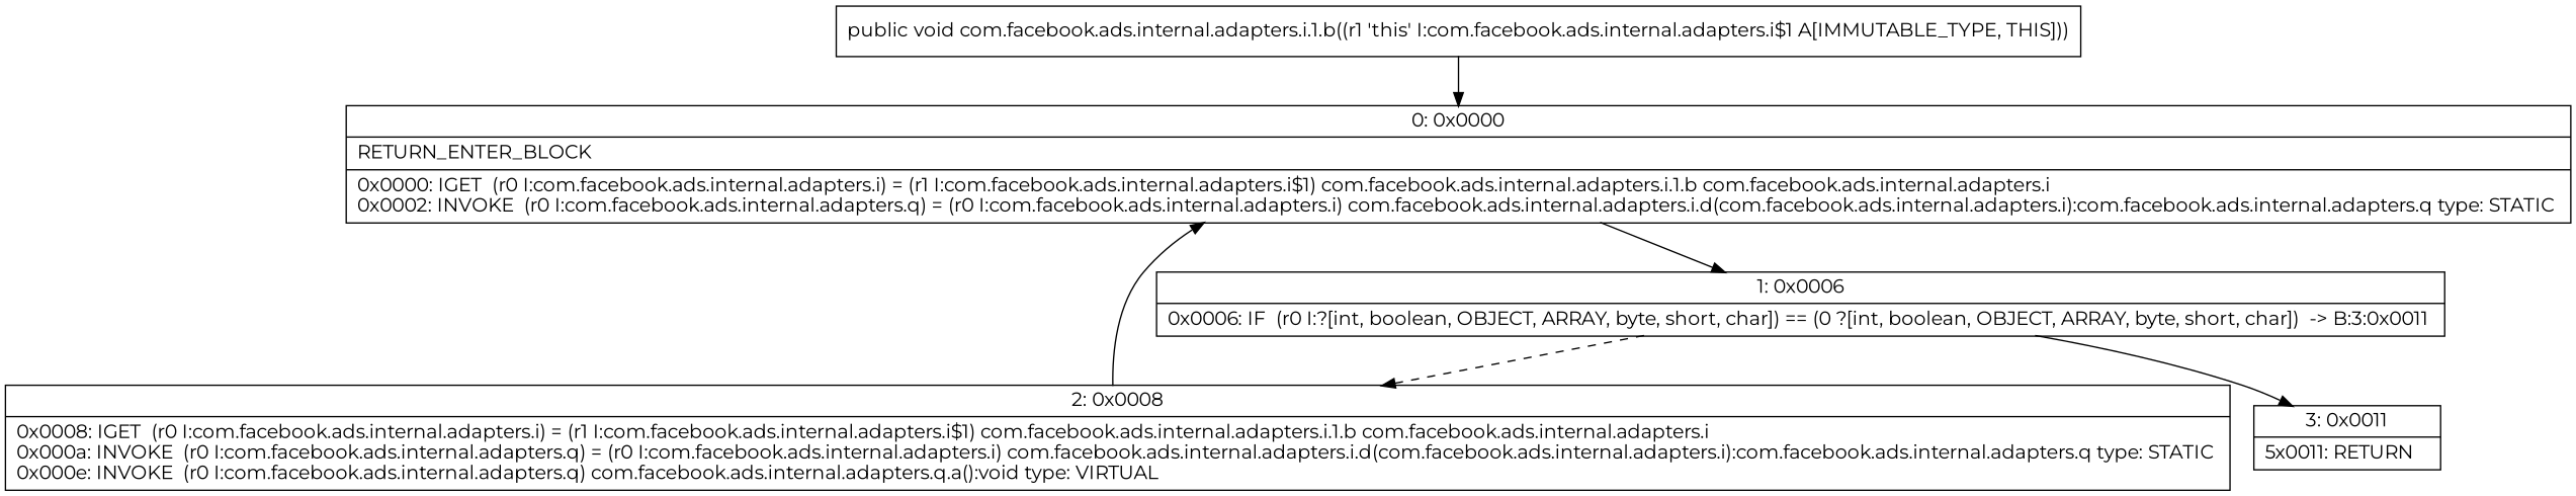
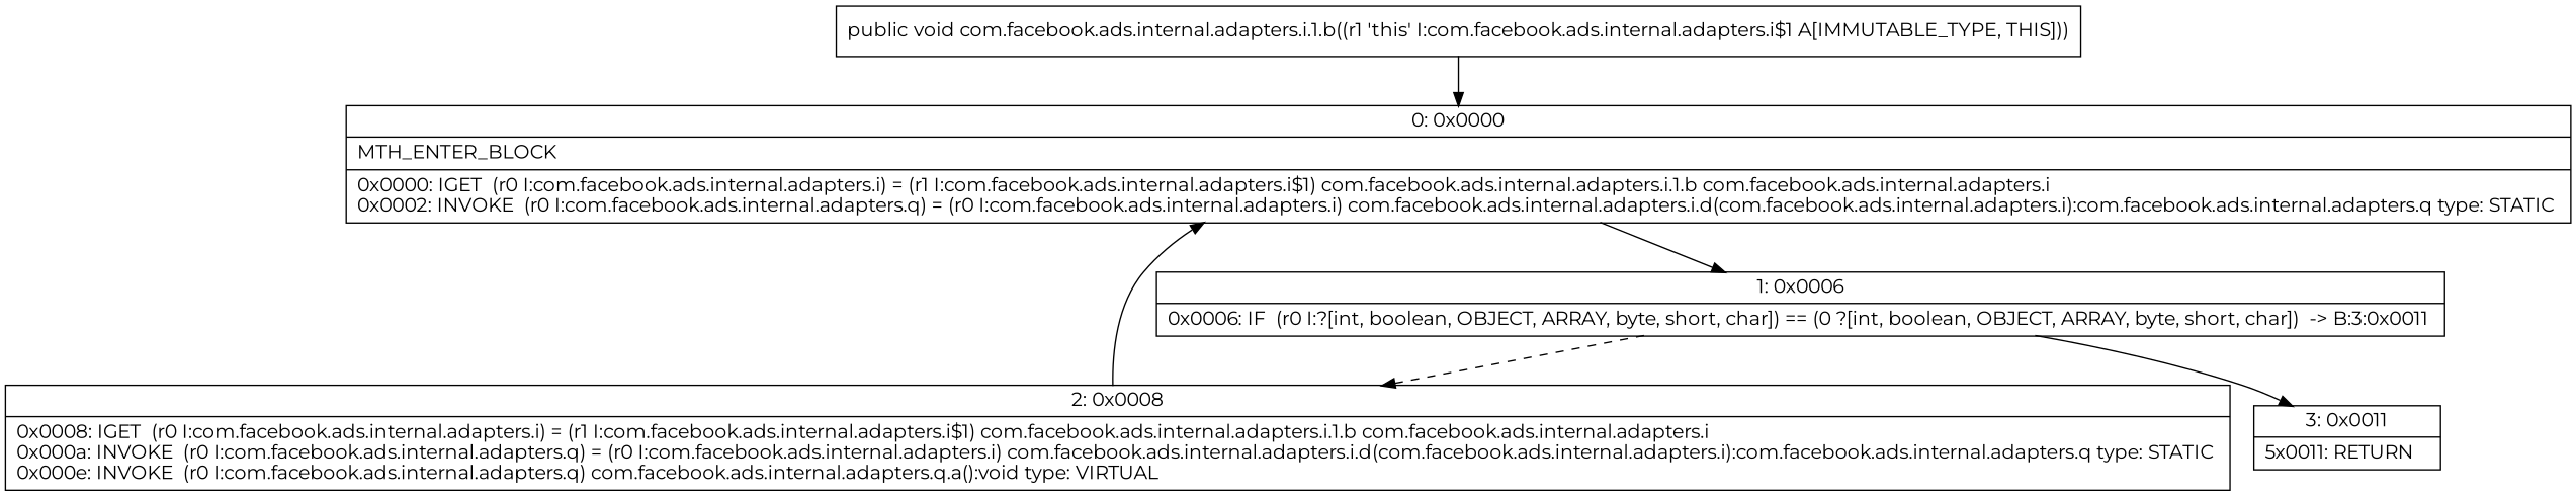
  digraph {
    fontname=Montserrat
    node [fontname=Montserrat shape=record]
    edge [fontname=Montserrat]
-   n1 [label="{0\:\ 0x0000|RETURN_ENTER_BLOCK\l|0x0000: IGET  (r0 I:com.facebook.ads.internal.adapters.i) = (r1 I:com.facebook.ads.internal.adapters.i$1) com.facebook.ads.internal.adapters.i.1.b com.facebook.ads.internal.adapters.i \l0x0002: INVOKE  (r0 I:com.facebook.ads.internal.adapters.q) = (r0 I:com.facebook.ads.internal.adapters.i) com.facebook.ads.internal.adapters.i.d(com.facebook.ads.internal.adapters.i):com.facebook.ads.internal.adapters.q type: STATIC \l}"]
+   n1 [label="{0\:\ 0x0000|MTH_ENTER_BLOCK\l|0x0000: IGET  (r0 I:com.facebook.ads.internal.adapters.i) = (r1 I:com.facebook.ads.internal.adapters.i$1) com.facebook.ads.internal.adapters.i.1.b com.facebook.ads.internal.adapters.i \l0x0002: INVOKE  (r0 I:com.facebook.ads.internal.adapters.q) = (r0 I:com.facebook.ads.internal.adapters.i) com.facebook.ads.internal.adapters.i.d(com.facebook.ads.internal.adapters.i):com.facebook.ads.internal.adapters.q type: STATIC \l}"]
    n2 [label="{1\:\ 0x0006|0x0006: IF  (r0 I:?[int, boolean, OBJECT, ARRAY, byte, short, char]) == (0 ?[int, boolean, OBJECT, ARRAY, byte, short, char])  \-\> B:3:0x0011 \l}"]
    n3 [label="{2\:\ 0x0008|0x0008: IGET  (r0 I:com.facebook.ads.internal.adapters.i) = (r1 I:com.facebook.ads.internal.adapters.i$1) com.facebook.ads.internal.adapters.i.1.b com.facebook.ads.internal.adapters.i \l0x000a: INVOKE  (r0 I:com.facebook.ads.internal.adapters.q) = (r0 I:com.facebook.ads.internal.adapters.i) com.facebook.ads.internal.adapters.i.d(com.facebook.ads.internal.adapters.i):com.facebook.ads.internal.adapters.q type: STATIC \l0x000e: INVOKE  (r0 I:com.facebook.ads.internal.adapters.q) com.facebook.ads.internal.adapters.q.a():void type: VIRTUAL \l}"]
    n4 [label="{3\:\ 0x0011|5x0011: RETURN   \l}"]
    n5 [label="{public void com.facebook.ads.internal.adapters.i.1.b((r1 'this' I:com.facebook.ads.internal.adapters.i$1 A[IMMUTABLE_TYPE, THIS])) }"]
    n1 -> n2
    n2 -> n3 [style=dashed]
    n2 -> n4
    n3 -> n1
    n5 -> n1
  }
